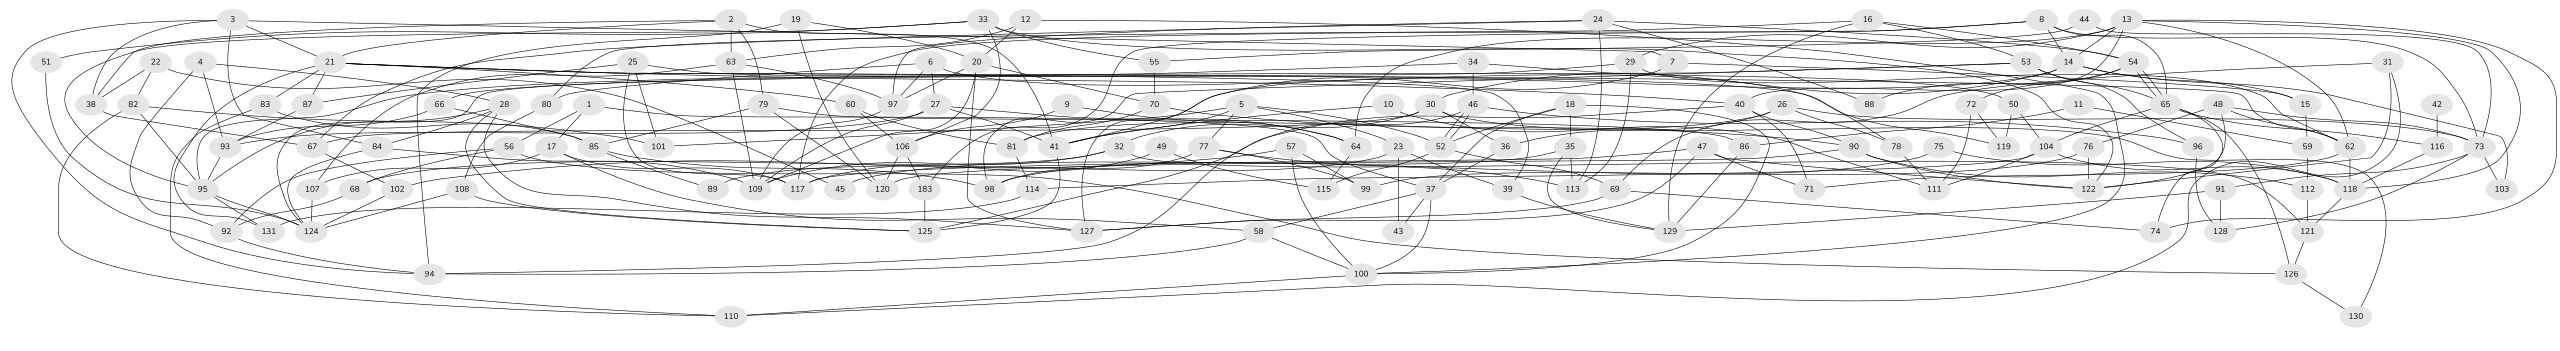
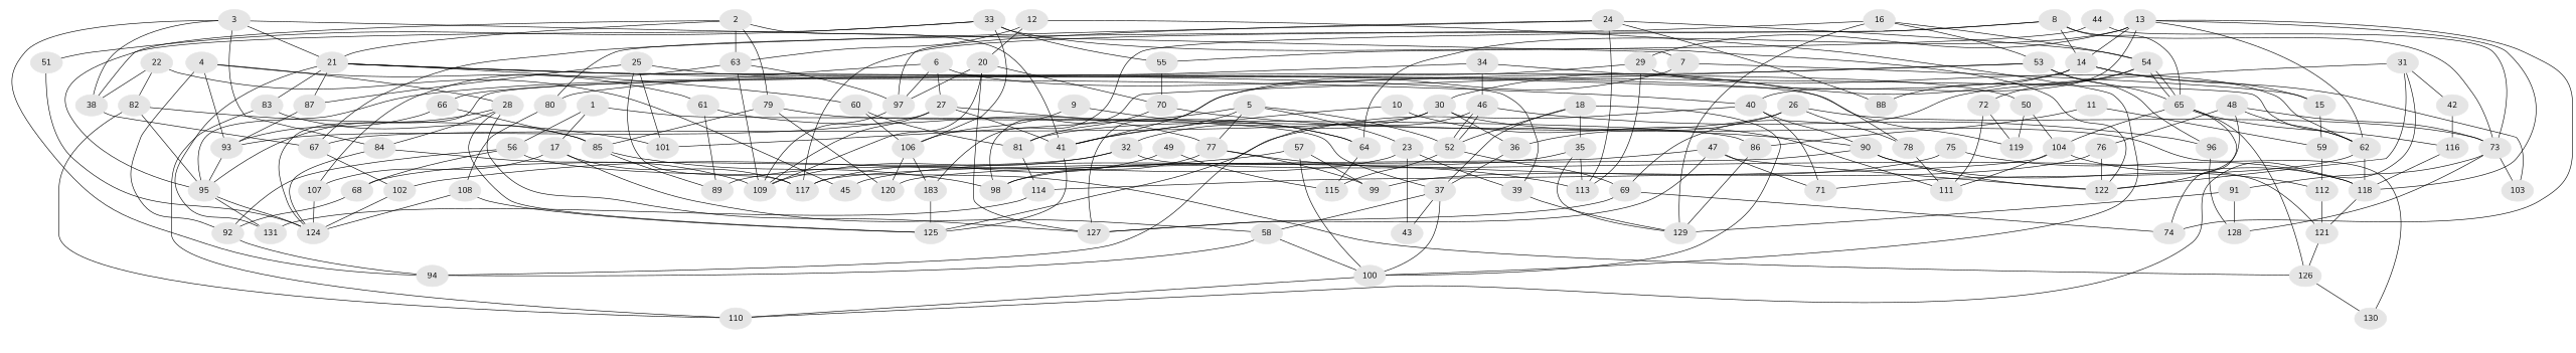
  graph {
    fontname=Nunito
    node [color=gray90 fontname=Nunito style=filled]
    edge [fontname=Nunito]
    1
    17
    37
    56
    117
    58
    107
    100
    43
    92
    68
    126
    2
    21
    38
    41
    63
    79
    39
    40
    62
    60
    83
    87
    131
    67
    125
    97
    109
    86
    120
    85
    3
    7
    84
    94
    15
    127
    124
    4
    28
+   61
    93
    95
    77
    89
    5
    23
    52
    101
    69
    115
    113
    98
    99
    6
    27
    78
    80
    64
    111
    108
    59
    129
    8
    14
    65
    73
    n69 [label=183]
    30
    103
    74
    116
    104
    91
    128
    9
    106
    10
    11
    112
    12
    20
    70
    110
    13
    29
    118
    66
    71
    90
    121
    36
    32
    130
    16
    53
    54
    96
    88
    72
    18
    35
    45
-   19
    81
    22
    82
    24
    102
    25
    119
    26
    114
    31
    42
    122
    33
    51
    55
    34
    46
    50
    44
    47
    48
    76
    49
    57
    75
    1 -- 17
    1 -- 37
    1 -- 56
    17 -- 117
    17 -- 58
    17 -- 107
    37 -- 58
    37 -- 100
    37 -- 43
    56 -- 92
    56 -- 68
    56 -- 126
    58 -- 100
    58 -- 94
    107 -- 124
    100 -- 110
    92 -- 94
    68 -- 92
    126 -- 130
    2 -- 21
    2 -- 38
    2 -- 41
    2 -- 63
    2 -- 79
    21 -- 39
    21 -- 40
    21 -- 62
    21 -- 60
    21 -- 83
    21 -- 87
    21 -- 131
    38 -- 67
    41 -- 125
    63 -- 107
    63 -- 97
    63 -- 109
    79 -- 86
    79 -- 120
    79 -- 85
    39 -- 129
    40 -- 125
    40 -- 71
    40 -- 90
    62 -- 118
    62 -- 71
    60 -- 106
    60 -- 81
    83 -- 85
    83 -- 110
    87 -- 93
    67 -- 102
    97 -- 109
    86 -- 129
    85 -- 89
    85 -- 98
    3 -- 21
    3 -- 38
    3 -- 7
    3 -- 84
    3 -- 94
    7 -- 15
    7 -- 127
    84 -- 109
    84 -- 124
    15 -- 59
    4 -- 92
    4 -- 28
+   4 -- 61
    4 -- 93
    28 -- 125
    28 -- 84
    28 -- 127
    28 -- 95
+   61 -- 77
+   61 -- 89
    93 -- 95
    95 -- 131
    95 -- 124
    77 -- 113
    77 -- 98
    77 -- 99
    5 -- 41
    5 -- 77
    5 -- 23
    5 -- 52
    5 -- 101
    23 -- 43
    23 -- 39
    23 -- 89
    52 -- 69
    52 -- 115
    69 -- 127
    69 -- 74
    6 -- 97
    6 -- 27
    6 -- 78
    6 -- 80
    27 -- 41
    27 -- 109
    27 -- 93
    27 -- 64
    78 -- 111
    80 -- 108
    64 -- 115
    108 -- 125
    108 -- 124
    59 -- 112
    8 -- 117
    8 -- 14
    8 -- 65
    8 -- 73
    8 -- n69
    14 -- 41
    14 -- 15
    14 -- 30
    14 -- 103
    65 -- 126
    65 -- 74
    65 -- 116
    65 -- 104
    73 -- 103
    73 -- 91
    73 -- 128
    n69 -- 125
    30 -- 67
    30 -- 36
    30 -- 32
    30 -- 130
    116 -- 118
    104 -- 111
    104 -- 118
    104 -- 114
    91 -- 129
    91 -- 128
    9 -- 64
    9 -- 106
    106 -- 120
    106 -- n69
    10 -- 41
    10 -- 111
    11 -- 86
    11 -- 59
    112 -- 121
    12 -- 100
    12 -- 63
    12 -- 20
    20 -- 97
    20 -- 109
    20 -- 127
    20 -- 70
    70 -- 90
    70 -- 81
    13 -- 40
    13 -- 62
    13 -- 64
    13 -- 14
    13 -- 74
    13 -- 29
    13 -- 118
    29 -- 62
    29 -- 113
    29 -- 66
    118 -- 121
    66 -- 85
    66 -- 93
    90 -- 120
    90 -- 112
    90 -- 122
    121 -- 126
    36 -- 37
    32 -- 68
    32 -- 109
    32 -- 121
    16 -- 80
    16 -- 129
    16 -- 53
    16 -- 54
    53 -- 124
    53 -- 98
    53 -- 65
    53 -- 96
    54 -- 65
    54 -- 65
    54 -- 88
    54 -- 72
    96 -- 128
    72 -- 111
    72 -- 119
    18 -- 37
    18 -- 100
    18 -- 52
    18 -- 35
    35 -- 113
    35 -- 129
    35 -- 45
-   19 -- 120
-   19 -- 94
-   19 -- 20
    81 -- 114
    22 -- 38
    22 -- 45
    22 -- 82
    82 -- 95
    82 -- 101
    82 -- 110
    24 -- 67
    24 -- 97
    24 -- 113
    24 -- 54
    24 -- 88
    102 -- 124
    25 -- 117
    25 -- 87
    25 -- 101
    25 -- 119
    26 -- 78
    26 -- 73
    26 -- 36
    26 -- 81
    114 -- 131
    31 -- 69
    31 -- 110
+   31 -- 42
    31 -- 122
    42 -- 116
    33 -- 95
    33 -- 106
    33 -- 122
    33 -- 51
    33 -- 55
    51 -- 124
    55 -- 70
    34 -- 95
    34 -- 46
    34 -- 50
    46 -- 94
    46 -- 52
    46 -- 52
    46 -- 96
    50 -- 104
    50 -- 119
    44 -- 73
    44 -- 55
    47 -- 117
    47 -- 127
    47 -- 71
    47 -- 122
    48 -- 62
    48 -- 73
    48 -- 122
    48 -- 76
    76 -- 99
    76 -- 122
    49 -- 117
    49 -- 115
    57 -- 100
    57 -- 99
    57 -- 102
    75 -- 98
    75 -- 118
  }
